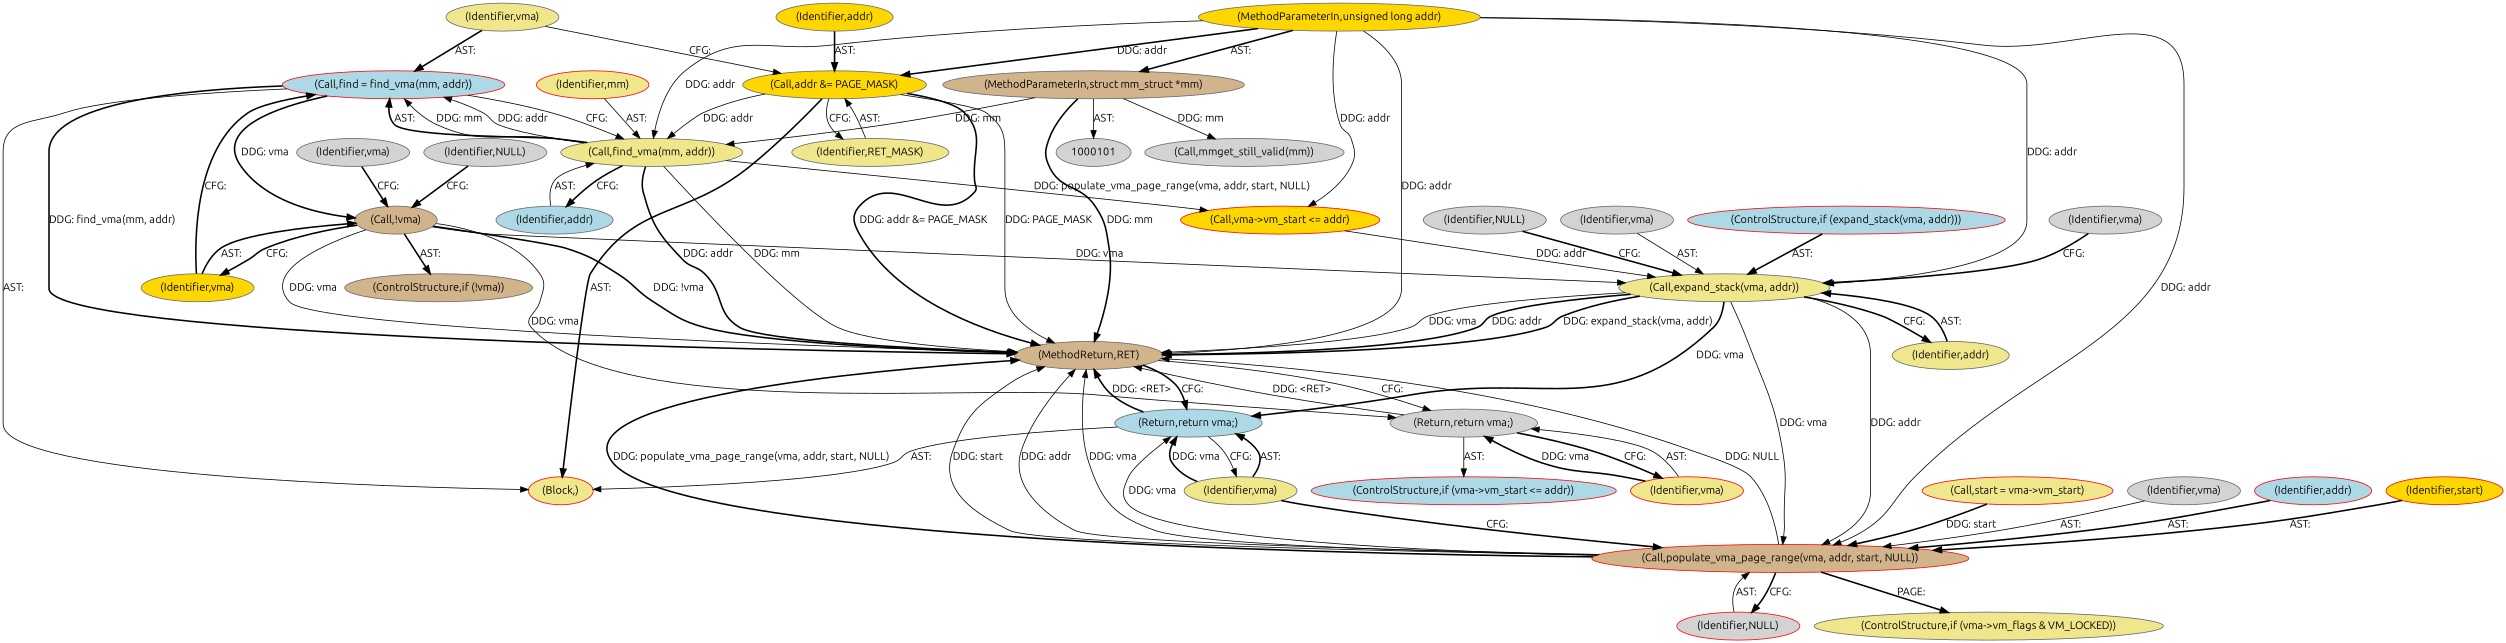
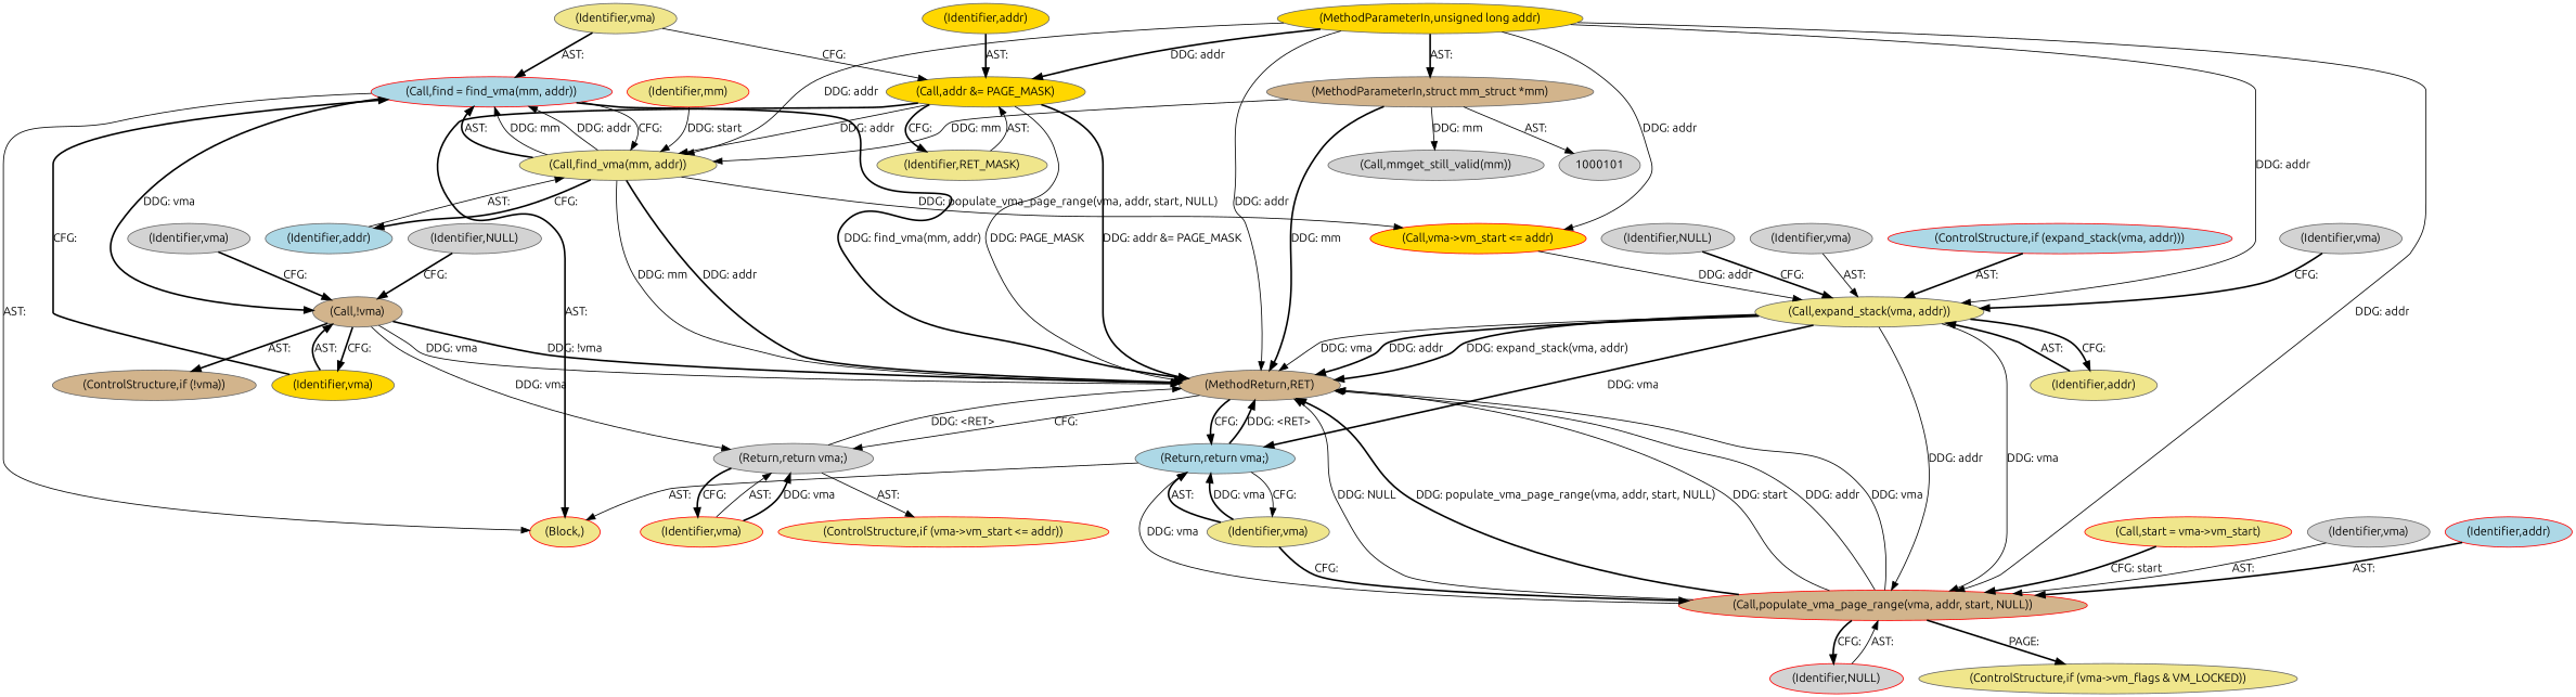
  digraph {
    fontname=Ubuntu
    node [color=gray40 fillcolor=khaki fontname=Ubuntu style=filled]
    edge [fontname=Ubuntu style=solid]
    n1 [color=red fillcolor=lightblue label="(Call,find = find_vma(mm, addr))"]
    n2 [label="(Call,find_vma(mm, addr))"]
    n3 [fillcolor=tan label="(Call,!vma)"]
    n4 [fillcolor=tan label="(MethodReturn,RET)"]
    n5 [color=red label="(Block,)"]
    n6 [fillcolor=lightblue label="(Identifier,addr)"]
    n7 [color=red fillcolor=gold label="(Call,vma->vm_start <= addr)"]
    n8 [label="(Call,expand_stack(vma, addr))"]
    n9 [fillcolor=lightgrey label="(Return,return vma;)"]
    n10 [fillcolor=gold label="(Identifier,vma)"]
    n11 [fillcolor=tan label="(ControlStructure,if (!vma))"]
    n12 [fillcolor=lightblue label="(Return,return vma;)"]
    n13 [fillcolor=lightgrey label="(Call,mmget_still_valid(mm))"]
    n14 [fillcolor=tan label="(MethodParameterIn,struct mm_struct *mm)"]
    1000101 [fillcolor=lightgrey]
    n16 [fillcolor=gold label="(Call,addr &= PAGE_MASK)"]
    n17 [label="(Identifier,RET_MASK)"]
    n18 [fillcolor=gold label="(MethodParameterIn,unsigned long addr)"]
    n19 [color=red fillcolor=tan label="(Call,populate_vma_page_range(vma, addr, start, NULL))"]
    n20 [label="(Identifier,addr)"]
    n21 [color=red fillcolor=lightgrey label="(Identifier,NULL)"]
    n22 [label="(ControlStructure,if (vma->vm_flags & VM_LOCKED))"]
-   n23 [color=red fillcolor=lightblue label="(ControlStructure,if (vma->vm_start <= addr))"]
+   n23 [color=red label="(ControlStructure,if (vma->vm_start <= addr))"]
    n24 [color=red label="(Identifier,vma)"]
    n25 [label="(Identifier,vma)"]
    n26 [color=red fillcolor=lightblue label="(ControlStructure,if (expand_stack(vma, addr)))"]
    n27 [color=red label="(Call,start = vma->vm_start)"]
    n28 [fillcolor=lightgrey label="(Identifier,vma)"]
    n29 [label="(Identifier,vma)"]
    n30 [color=red label="(Identifier,mm)"]
    n31 [fillcolor=lightgrey label="(Identifier,vma)"]
    n32 [fillcolor=lightgrey label="(Identifier,NULL)"]
    n33 [fillcolor=gold label="(Identifier,addr)"]
    n34 [fillcolor=lightgrey label="(Identifier,NULL)"]
    n35 [color=red fillcolor=lightblue label="(Identifier,addr)"]
-   n36 [color=red fillcolor=gold label="(Identifier,start)"]
    n37 [fillcolor=lightgrey label="(Identifier,vma)"]
    n38 [fillcolor=lightgrey label="(Identifier,vma)"]
    n1 -> n2 [label="CFG: "]
    n1 -> n3 [label="DDG: vma" style=bold]
    n1 -> n4 [label="DDG: find_vma(mm, addr)" style=bold]
    n1 -> n5 [label="AST: "]
    n2 -> n1 [label="AST: " style=bold]
    n2 -> n1 [label="DDG: mm"]
    n2 -> n1 [label="DDG: addr"]
    n2 -> n4 [label="DDG: addr" style=bold]
    n2 -> n4 [label="DDG: mm"]
    n2 -> n6 [label="CFG: " style=bold]
    n2 -> n7 [label="DDG: populate_vma_page_range(vma, addr, start, NULL)"]
    n3 -> n4 [label="DDG: vma"]
    n3 -> n4 [label="DDG: !vma" style=bold]
-   n3 -> n8 [label="DDG: vma"]
    n3 -> n9 [label="DDG: vma"]
    n3 -> n10 [label="CFG: " style=bold]
    n3 -> n11 [label="AST: " style=bold]
    n4 -> n9 [label="CFG: "]
    n4 -> n12 [label="CFG: " style=bold]
    n6 -> n2 [label="AST: "]
    n7 -> n8 [label="DDG: addr"]
    n8 -> n4 [label="DDG: expand_stack(vma, addr)" style=bold]
    n8 -> n4 [label="DDG: vma"]
    n8 -> n4 [label="DDG: addr" style=bold]
    n8 -> n12 [label="DDG: vma" style=bold]
    n8 -> n19 [label="DDG: vma"]
    n8 -> n19 [label="DDG: addr"]
    n8 -> n20 [label="CFG: " style=bold]
    n9 -> n4 [label="DDG: <RET>"]
    n9 -> n23 [label="AST: "]
    n9 -> n24 [label="CFG: " style=bold]
    n10 -> n1 [label="CFG: " style=bold]
    n10 -> n3 [label="AST: " style=bold]
    n12 -> n4 [label="DDG: <RET>" style=bold]
    n12 -> n5 [label="AST: "]
    n12 -> n25 [label="CFG: "]
    n14 -> n2 [label="DDG: mm"]
    n14 -> n4 [label="DDG: mm" style=bold]
    n14 -> n13 [label="DDG: mm"]
    n14 -> 1000101 [label="AST: "]
    n16 -> n2 [label="DDG: addr"]
    n16 -> n4 [label="DDG: PAGE_MASK"]
    n16 -> n4 [label="DDG: addr &= PAGE_MASK" style=bold]
    n16 -> n5 [label="AST: " style=bold]
-   n16 -> n17 [label="CFG: "]
+   n16 -> n17 [label="CFG: " style=bold]
    n17 -> n16 [label="AST: "]
    n18 -> n2 [label="DDG: addr"]
    n18 -> n4 [label="DDG: addr"]
    n18 -> n7 [label="DDG: addr"]
    n18 -> n8 [label="DDG: addr"]
    n18 -> n14 [label="AST: " style=bold]
    n18 -> n16 [label="DDG: addr" style=bold]
    n18 -> n19 [label="DDG: addr"]
    n19 -> n4 [label="DDG: NULL"]
    n19 -> n4 [label="DDG: populate_vma_page_range(vma, addr, start, NULL)" style=bold]
    n19 -> n4 [label="DDG: start"]
    n19 -> n4 [label="DDG: addr"]
    n19 -> n4 [label="DDG: vma"]
    n19 -> n12 [label="DDG: vma"]
    n19 -> n21 [label="CFG: " style=bold]
    n19 -> n22 [label="PAGE: " style=bold]
    n20 -> n8 [label="AST: " style=bold]
    n21 -> n19 [label="AST: "]
    n24 -> n9 [label="AST: "]
    n24 -> n9 [label="DDG: vma" style=bold]
    n25 -> n12 [label="AST: " style=bold]
    n25 -> n12 [label="DDG: vma" style=bold]
    n25 -> n19 [label="CFG: " style=bold]
    n26 -> n8 [label="AST: " style=bold]
-   n27 -> n19 [label="DDG: start" style=bold]
+   n27 -> n19 [label="CFG: start" style=bold]
    n28 -> n8 [label="CFG: " style=bold]
    n29 -> n1 [label="AST: " style=bold]
    n29 -> n16 [label="CFG: "]
-   n30 -> n2 [label="AST: "]
+   n30 -> n2 [label="DDG: start"]
    n31 -> n19 [label="AST: "]
    n32 -> n3 [label="CFG: " style=bold]
    n33 -> n16 [label="AST: " style=bold]
    n34 -> n8 [label="CFG: " style=bold]
    n35 -> n19 [label="AST: " style=bold]
-   n36 -> n19 [label="AST: " style=bold]
    n37 -> n8 [label="AST: "]
    n38 -> n3 [label="CFG: " style=bold]
  }
